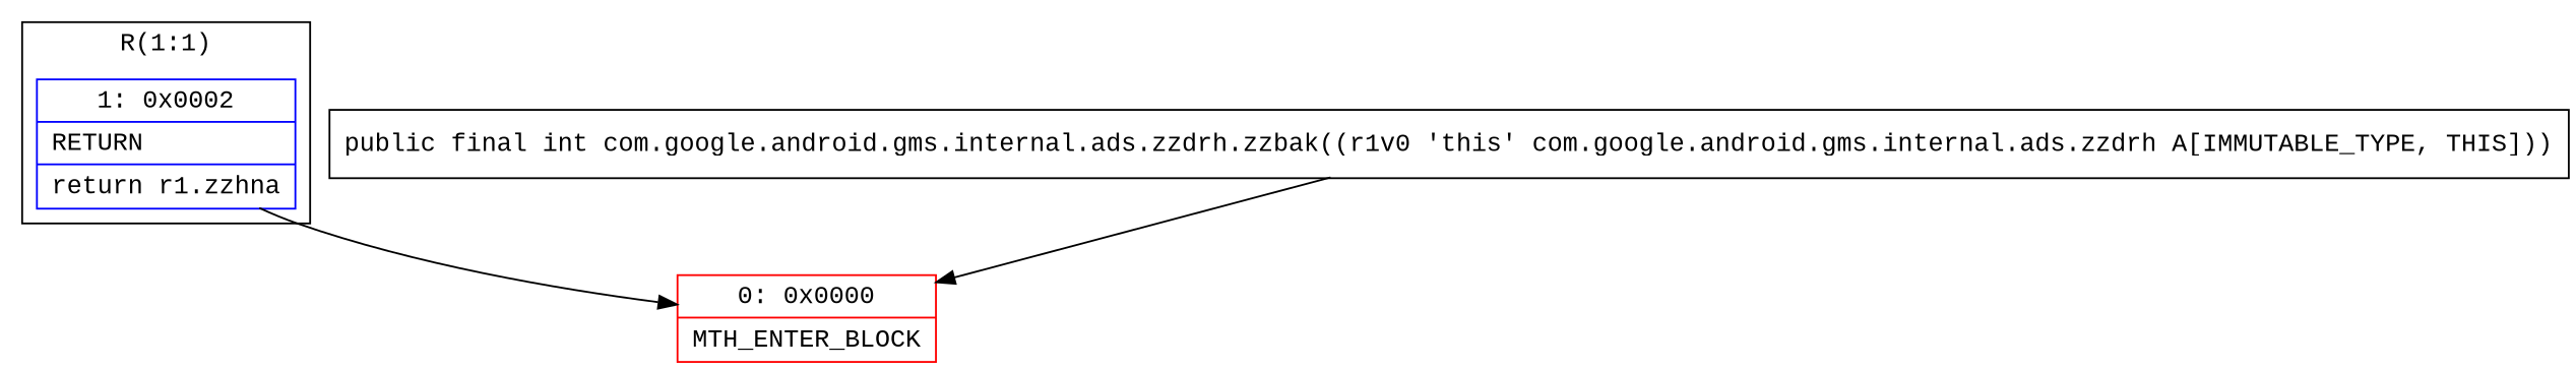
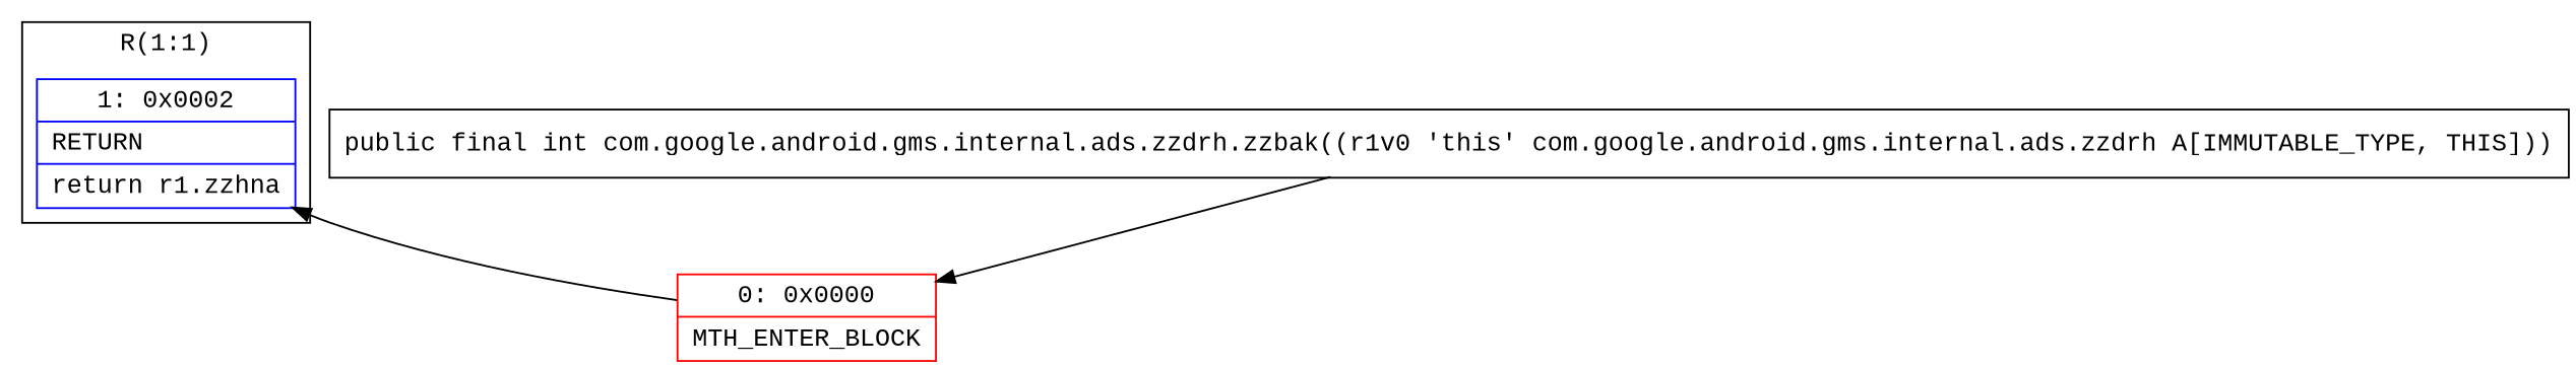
  digraph {
    fontname="Liberation Mono"
    node [shape=record fontname="Liberation Mono"]
    edge [fontname="Liberation Mono"]
    n1 [color=blue label="{1\:\ 0x0002|RETURN\l|return r1.zzhna\l}"]
    n2 [color=red label="{0\:\ 0x0000|MTH_ENTER_BLOCK\l}"]
    n3 [label="{public final int com.google.android.gms.internal.ads.zzdrh.zzbak((r1v0 'this' com.google.android.gms.internal.ads.zzdrh A[IMMUTABLE_TYPE, THIS])) }"]
    subgraph cluster_1 {
      label="R(1:1)"
      n1
    }
-   n1 -> n2
+   n2 -> n1
    n3 -> n2
  }
